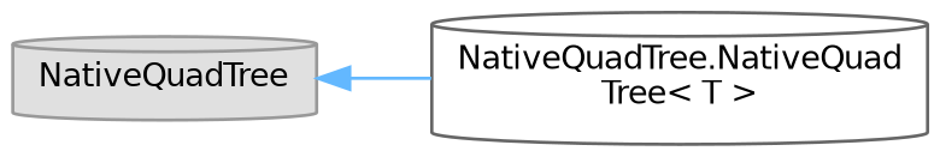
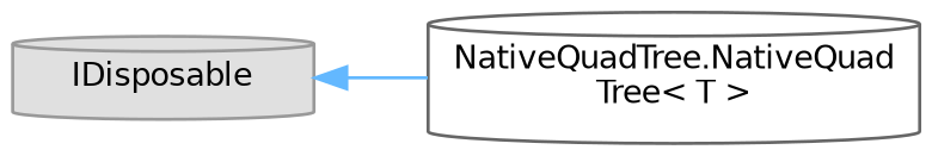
  digraph {
    rankdir=LR
    node [fontname=Helvetica fontsize=10 shape=cylinder style=filled]
-   n1 [color=grey60 fillcolor="#E0E0E0" height=0.2 label=NativeQuadTree width=0.4]
+   n1 [color=grey60 fillcolor="#E0E0E0" height=0.2 label=IDisposable width=0.4]
    n2 [color=grey40 fillcolor=white height=0.2 label="NativeQuadTree.NativeQuad\lTree\< T \>" width=0.4]
    n1 -> n2 [color=steelblue1 dir=back fontname=Helvetica fontsize=10 labelfontname=Helvetica labelfontsize=10 style=solid]
  }
